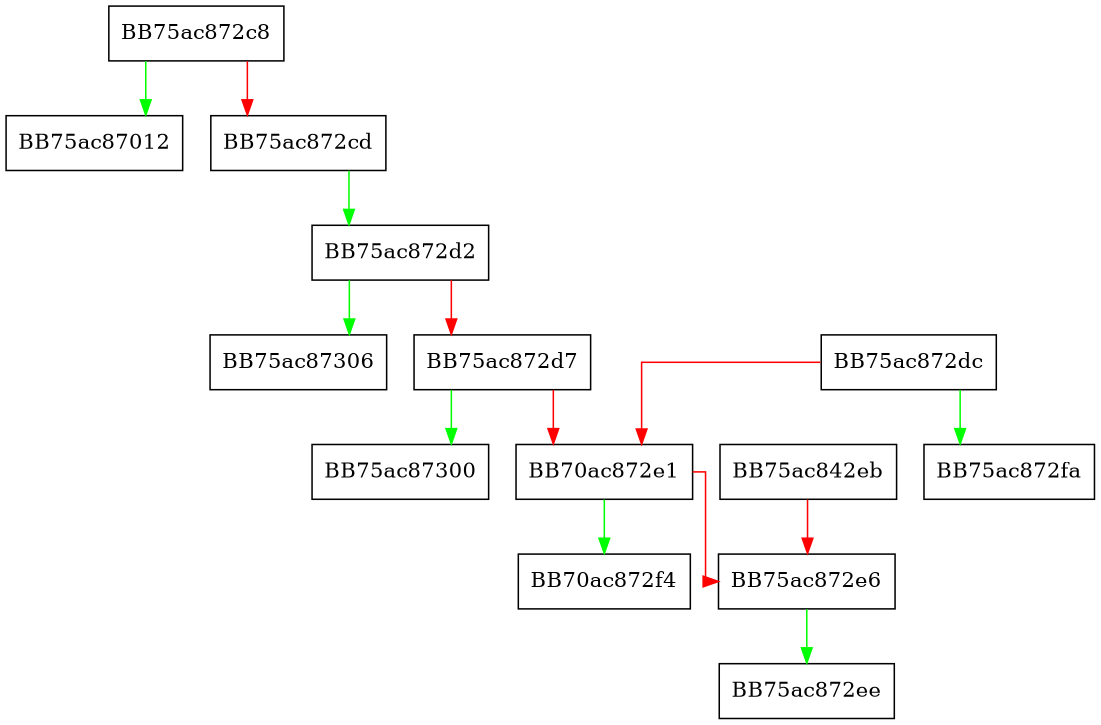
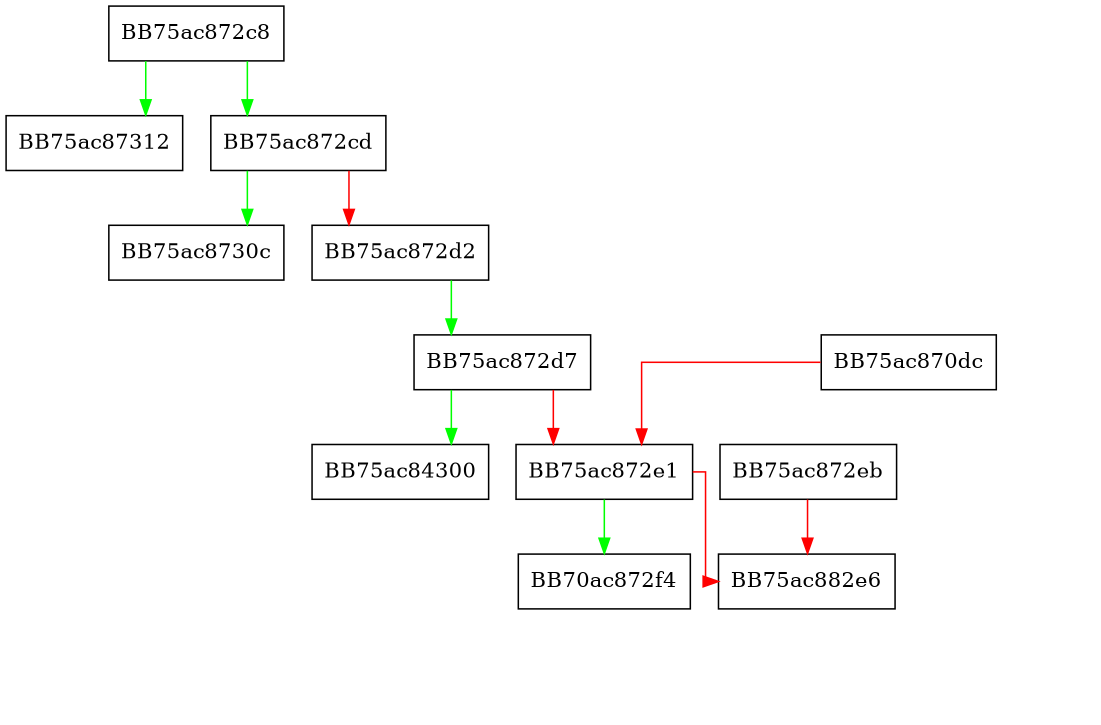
  digraph {
    splines=ortho
    node [shape=box]
    edge [color=green]
    BB75ac872c8
-   BB75ac87312 [label=BB75ac87012]
+   BB75ac87312
    BB75ac872cd
+   BB75ac8730c
    BB75ac872d2
-   BB75ac87306
    BB75ac872d7
-   BB75ac87300
-   BB75ac872e1 [label=BB70ac872e1]
-   BB75ac872dc
-   BB75ac872fa
+   BB75ac87300 [label=BB75ac84300]
+   BB75ac872e1
+   BB75ac872dc [label=BB75ac870dc]
    n12 [label=BB70ac872f4]
-   BB75ac872e6
-   BB75ac872ee
-   BB75ac872eb [label=BB75ac842eb]
+   BB75ac872e6 [label=BB75ac882e6]
+   BB75ac872eb
    BB75ac872c8 -> BB75ac87312
-   BB75ac872c8 -> BB75ac872cd [color=red]
-   BB75ac872cd -> BB75ac872d2
-   BB75ac872d2 -> BB75ac87306
-   BB75ac872d2 -> BB75ac872d7 [color=red]
+   BB75ac872c8 -> BB75ac872cd
+   BB75ac872cd -> BB75ac8730c
+   BB75ac872cd -> BB75ac872d2 [color=red]
+   BB75ac872d2 -> BB75ac872d7
    BB75ac872d7 -> BB75ac87300
    BB75ac872d7 -> BB75ac872e1 [color=red]
    BB75ac872e1 -> n12
    BB75ac872e1 -> BB75ac872e6 [color=red]
    BB75ac872dc -> BB75ac872e1 [color=red]
-   BB75ac872dc -> BB75ac872fa
-   BB75ac872e6 -> BB75ac872ee
    BB75ac872eb -> BB75ac872e6 [color=red]
  }
